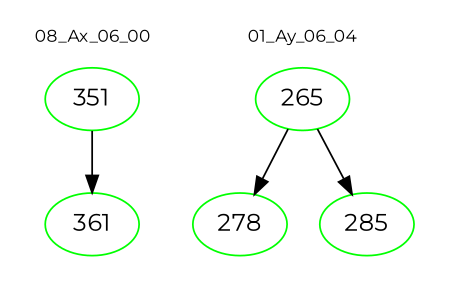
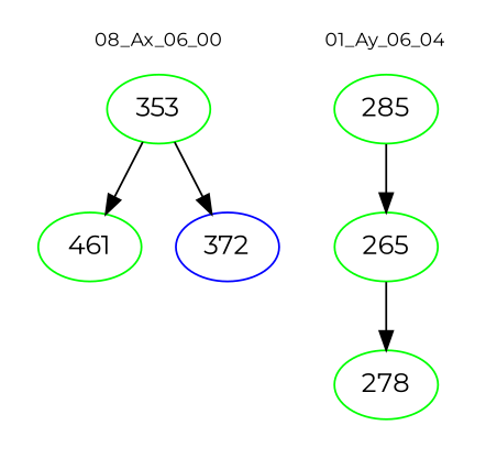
  digraph {
    fontname=Montserrat
    node [color=green fontname=Montserrat]
    edge [color=black fontname=Montserrat]
-   n1 [label=351]
-   n2 [label=361]
+   n1 [label=353]
+   n2 [label=461]
+   n3 [color=blue label=372]
    n4 [label=265]
    n5 [label=278]
    n6 [label=285]
    subgraph cluster_1 {
      color=white
      fontsize=10
      label="08_Ax_06_00"
      n1
      n2
+     n3
    }
    subgraph cluster_2 {
      color=white
      fontsize=10
      label="01_Ay_06_04"
      n4
      n5
      n6
    }
    n1 -> n2
+   n1 -> n3
    n4 -> n5
-   n4 -> n6
+   n6 -> n4
  }
